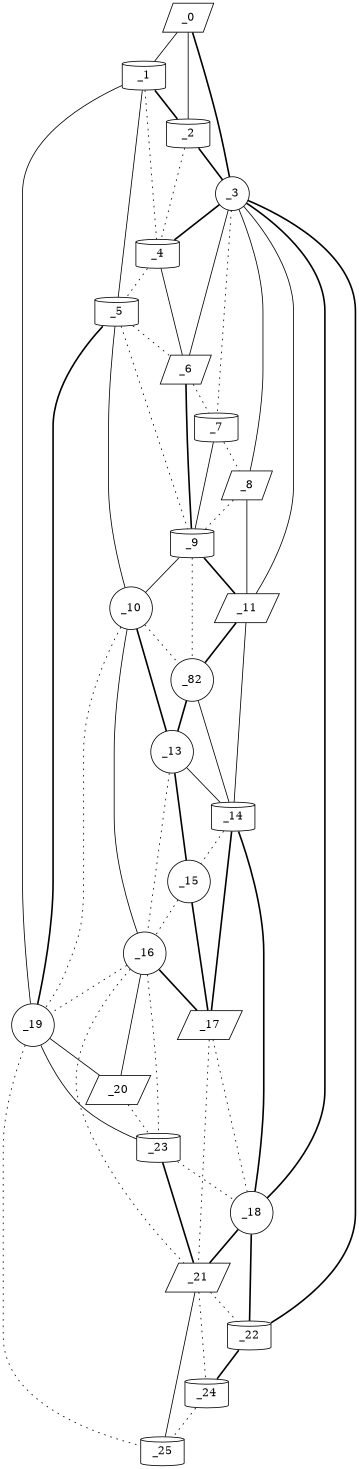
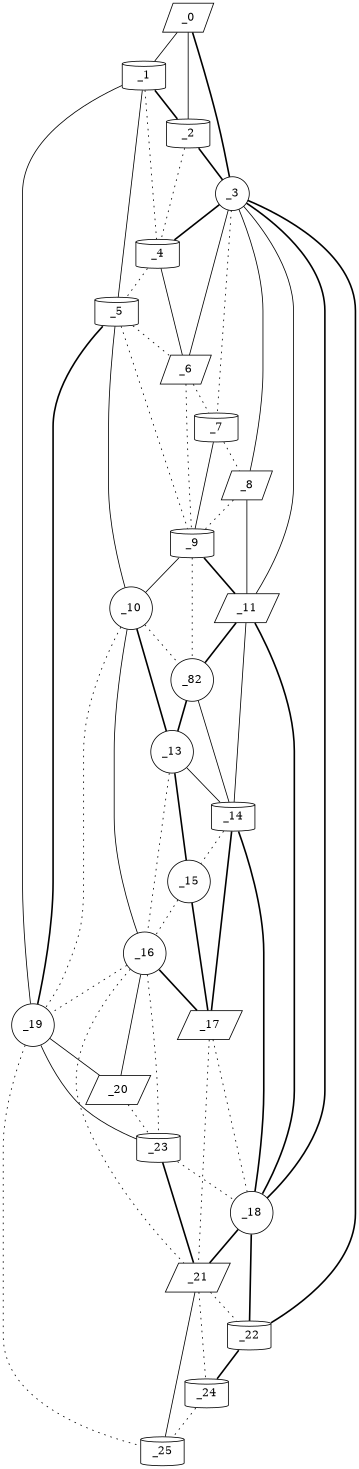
  graph {
    node [shape=cylinder x=116 y=44]
    edge [style=dotted valence=2]
    _0 [shape=parallelogram x=4 y=41]
    _1 [x=17 y=63]
    _2 [x=18 y=40]
    _3 [shape=circle x=23 y=27]
    _4 [x=37 y=53]
    _5 [x=50 y=53]
    _19 [shape=circle x=111 y=86]
    _6 [shape=parallelogram x=51]
    _7 [x=53 y=33]
    _8 [shape=parallelogram x=59 y=30]
    _11 [shape=parallelogram x=71 y=29]
    _18 [shape=circle x=95 y=29]
    _22 [y=29]
    _9 [x=60]
    _10 [shape=circle x=69 y=50]
    _20 [shape=parallelogram x=112 y=74]
    _23 [y=63]
    _25 [x=126 y=50]
    n19 [label=_82 shape=circle x=75 y=34]
    _14 [x=81 y=36]
    _21 [shape=parallelogram x=114 y=40]
    _24 [x=126 y=37]
    _13 [shape=circle x=77 y=45]
    _16 [shape=circle x=90 y=50]
    _15 [shape=circle x=81]
    _17 [shape=parallelogram x=91 y=41]
    _0 -- _1 [style=solid valence=1]
    _0 -- _2 [style=solid valence=1]
    _0 -- _3 [style=bold valence=1]
    _1 -- _2 [style=bold]
    _1 -- _4 [valence=1]
    _1 -- _5 [style=solid valence=1]
    _1 -- _19 [style=solid valence=1]
    _2 -- _3 [style=bold valence=1]
    _2 -- _4
    _3 -- _4 [style=bold]
    _3 -- _6 [style=solid]
    _3 -- _7
    _3 -- _8 [style=solid]
    _3 -- _11 [style=solid]
    _3 -- _18 [style=bold]
    _3 -- _22 [style=bold valence=1]
    _4 -- _5
    _4 -- _6 [style=solid]
    _5 -- _19 [style=bold]
    _5 -- _6
    _5 -- _9
    _5 -- _10 [style=solid valence=1]
    _19 -- _20 [style=solid valence=1]
    _19 -- _23 [style=solid]
    _19 -- _25 [valence=1]
    _6 -- _7 [valence=1]
-   _6 -- _9 [style=bold]
+   _6 -- _9
    _7 -- _8 [valence=1]
    _7 -- _9 [style=solid]
    _8 -- _11 [style=solid valence=1]
    _8 -- _9
+   _11 -- _18 [style=bold]
    _11 -- n19 [style=bold]
    _11 -- _14 [style=solid valence=1]
    _18 -- _22 [style=bold]
    _18 -- _21 [style=bold]
    _22 -- _24 [style=bold valence=1]
    _9 -- _11 [style=bold]
    _9 -- _10 [style=solid valence=1]
    _9 -- n19
    _10 -- _19
    _10 -- n19 [valence=1]
    _10 -- _13 [style=bold]
    _10 -- _16 [style=solid valence=1]
    _20 -- _23
    _23 -- _18
    n19 -- _14 [style=solid]
    n19 -- _13 [style=bold]
    _14 -- _18 [style=bold]
    _14 -- _15
    _14 -- _17 [style=bold]
    _21 -- _22 [valence=1]
    _21 -- _23 [style=bold valence=1]
    _21 -- _25 [style=solid]
    _21 -- _24
    _24 -- _25 [valence=1]
    _13 -- _14 [style=solid valence=1]
    _13 -- _16
    _13 -- _15 [style=bold]
    _16 -- _19 [valence=1]
    _16 -- _20 [style=solid]
    _16 -- _23
    _16 -- _21
    _16 -- _17 [style=bold]
    _15 -- _16
    _15 -- _17 [style=bold]
    _17 -- _18
    _17 -- _21 [valence=1]
  }
